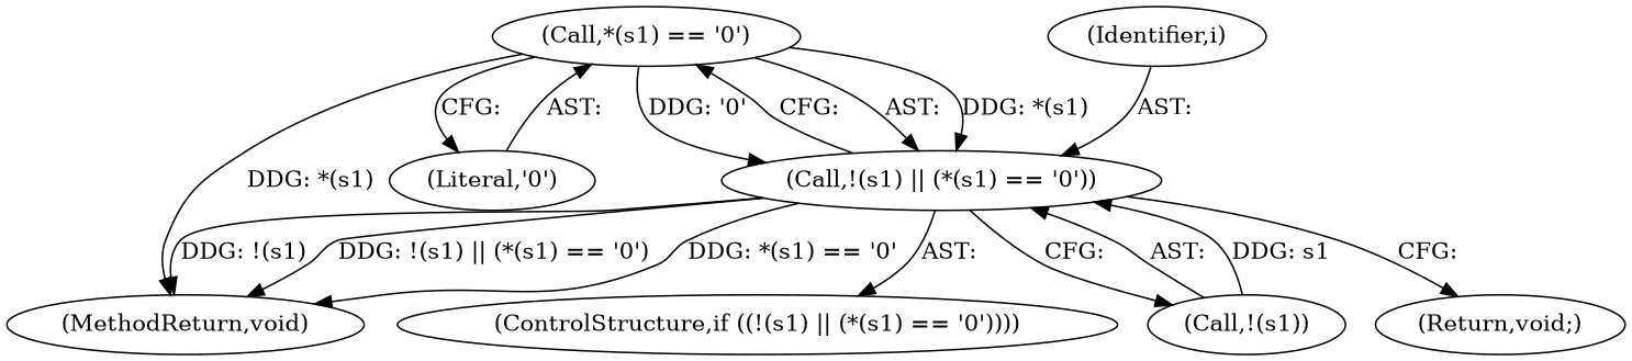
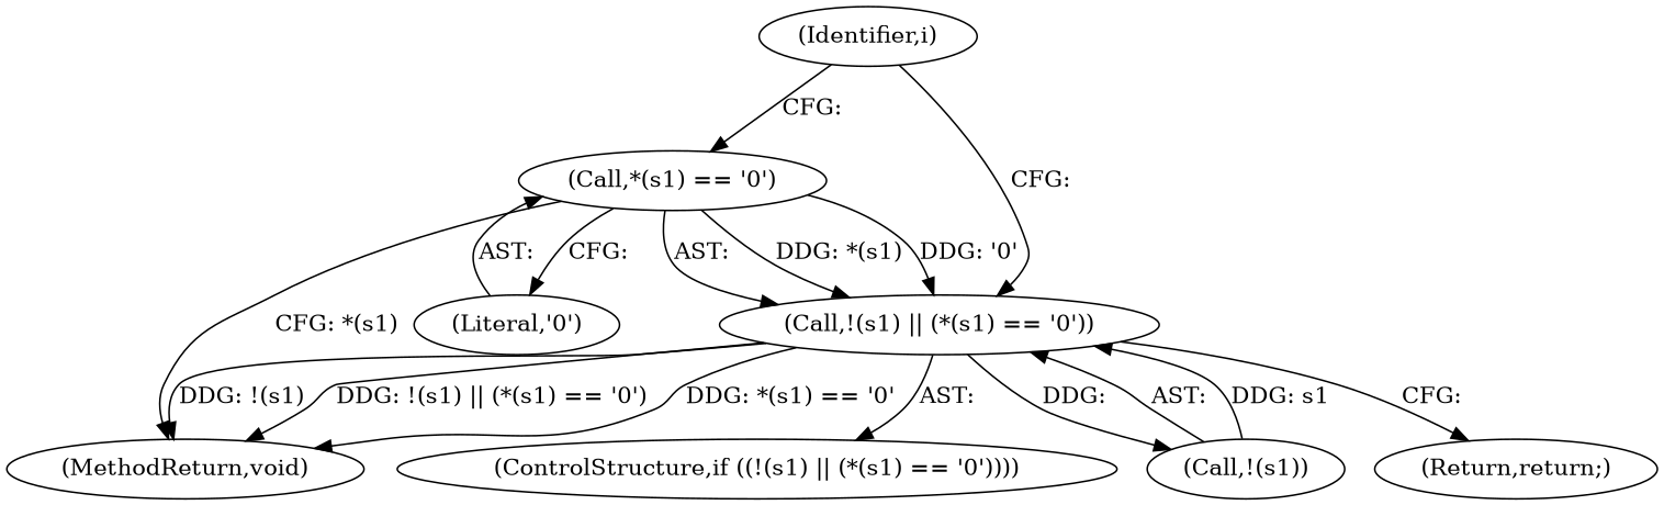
  digraph {
    n1 [label="(Call,*(s1) == '\0')"]
    n2 [label="(Call,!(s1) || (*(s1) == '\0'))"]
    n3 [label="(MethodReturn,void)"]
    n4 [label="(Literal,'\0')"]
    n5 [label="(ControlStructure,if ((!(s1) || (*(s1) == '\0'))))"]
    n6 [label="(Call,!(s1))"]
-   n7 [label="(Return,void;)"]
+   n7 [label="(Return,return;)"]
    n8 [label="(Identifier,i)"]
    n1 -> n2 [label="AST: "]
    n1 -> n2 [label="DDG: *(s1)"]
    n1 -> n2 [label="DDG: '\0'"]
-   n1 -> n3 [label="DDG: *(s1)"]
+   n1 -> n3 [label="CFG: *(s1)"]
    n1 -> n4 [label="CFG: "]
-   n2 -> n1 [label="CFG: "]
+   n8 -> n1 [label="CFG: "]
    n2 -> n3 [label="DDG: *(s1) == '\0'"]
    n2 -> n3 [label="DDG: !(s1)"]
    n2 -> n3 [label="DDG: !(s1) || (*(s1) == '\0')"]
    n2 -> n5 [label="AST: "]
-   n2 -> n6 [label="CFG: "]
+   n2 -> n6 [label="DDG: "]
    n2 -> n7 [label="CFG: "]
    n4 -> n1 [label="AST: "]
    n6 -> n2 [label="AST: "]
    n6 -> n2 [label="DDG: s1"]
-   n8 -> n2 [label="AST: "]
+   n8 -> n2 [label="CFG: "]
  }
